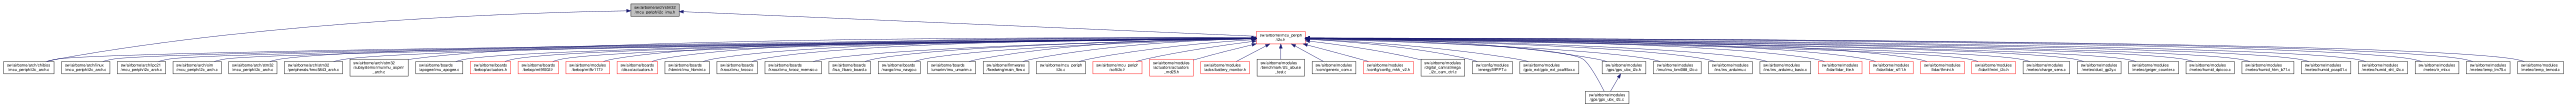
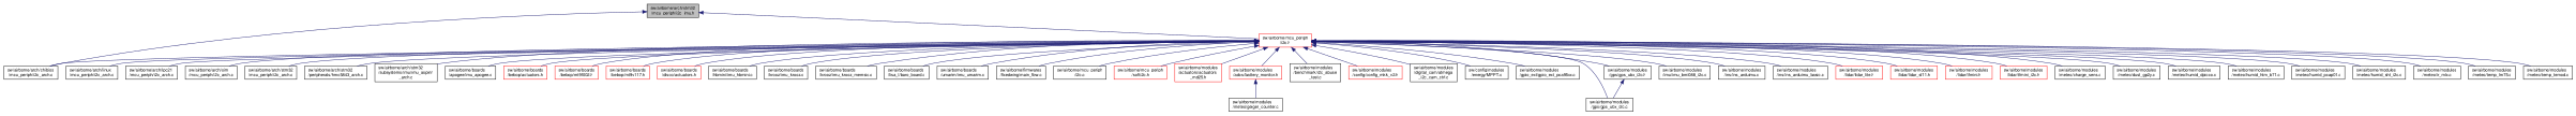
  digraph {
    node [color=black fillcolor=white fontname=FreeSans fontsize=10 shape=record style=filled]
    edge [color=midnightblue dir=back fontname=FreeSans fontsize=10 labelfontname=FreeSans labelfontsize=10 style=solid]
    n1 [fillcolor=grey75 fontcolor=black height=0.2 label="sw/airborne/arch/stm32\l/mcu_periph/i2c_imu.h" width=0.4]
    n2 [height=0.2 label="sw/airborne/arch/chibios\l/mcu_periph/i2c_arch.c" width=0.4]
    n3 [color=red height=0.2 label="sw/airborne/mcu_periph\l/i2c.h" width=0.4]
    n4 [height=0.2 label="sw/airborne/arch/linux\l/mcu_periph/i2c_arch.c" width=0.4]
    n5 [height=0.2 label="sw/airborne/arch/lpc21\l/mcu_periph/i2c_arch.c" width=0.4]
    n6 [height=0.2 label="sw/airborne/arch/sim\l/mcu_periph/i2c_arch.c" width=0.4]
    n7 [height=0.2 label="sw/airborne/arch/stm32\l/mcu_periph/i2c_arch.c" width=0.4]
    n8 [height=0.2 label="sw/airborne/arch/stm32\l/peripherals/hmc5843_arch.c" width=0.4]
    n9 [height=0.2 label="sw/airborne/arch/stm32\l/subsystems/imu/imu_aspirin\l_arch.c" width=0.4]
    n10 [height=0.2 label="sw/airborne/boards\l/apogee/imu_apogee.c" width=0.4]
    n11 [color=red height=0.2 label="sw/airborne/boards\l/bebop/actuators.h" width=0.4]
    n12 [color=red height=0.2 label="sw/airborne/boards\l/bebop/mt9f002.h" width=0.4]
-   n13 [color=red height=0.2 label="sw/airborne/modules\l/bebop/mt9v117.h" width=0.4]
+   n13 [color=red height=0.2 label="sw/airborne/boards\l/bebop/mt9v117.h" width=0.4]
    n14 [color=red height=0.2 label="sw/airborne/boards\l/disco/actuators.h" width=0.4]
    n15 [height=0.2 label="sw/airborne/boards\l/hbmini/imu_hbmini.c" width=0.4]
    n16 [height=0.2 label="sw/airborne/boards\l/krooz/imu_krooz.c" width=0.4]
    n17 [height=0.2 label="sw/airborne/boards\l/krooz/imu_krooz_memsic.c" width=0.4]
    n18 [height=0.2 label="sw/airborne/boards\l/lisa_l/baro_board.c" width=0.4]
-   n19 [height=0.2 label="sw/airborne/boards\l/navgo/imu_navgo.c" width=0.4]
    n20 [height=0.2 label="sw/airborne/boards\l/umarim/imu_umarim.c" width=0.4]
    n21 [height=0.2 label="sw/airborne/firmwares\l/fixedwing/main_fbw.c" width=0.4]
    n22 [height=0.2 label="sw/airborne/mcu_periph\l/i2c.c" width=0.4]
    n23 [color=red height=0.2 label="sw/airborne/mcu_periph\l/softi2c.h" width=0.4]
    n24 [color=red height=0.2 label="sw/airborne/modules\l/actuators/actuators\l_md25.h" width=0.4]
    n25 [color=red height=0.2 label="sw/airborne/modules\l/adcs/battery_monitor.h" width=0.4]
    n26 [height=0.2 label="sw/airborne/modules\l/benchmark/i2c_abuse\l_test.c" width=0.4]
-   n27 [height=0.2 label="sw/airborne/modules\l/com/generic_com.c" width=0.4]
    n28 [color=red height=0.2 label="sw/airborne/modules\l/config/config_mkk_v2.h" width=0.4]
    n29 [height=0.2 label="sw/airborne/modules\l/digital_cam/atmega\l_i2c_cam_ctrl.c" width=0.4]
    n30 [height=0.2 label="sw/config/modules\l/energy/MPPT.c" width=0.4]
    n31 [height=0.2 label="sw/airborne/modules\l/gpio_ext/gpio_ext_pca95xx.c" width=0.4]
    n32 [height=0.2 label="sw/airborne/modules\l/gps/gps_ubx_i2c.c" width=0.4]
    n33 [height=0.2 label="sw/airborne/modules\l/gps/gps_ubx_i2c.h" width=0.4]
    n34 [height=0.2 label="sw/airborne/modules\l/imu/imu_bmi088_i2c.c" width=0.4]
    n35 [height=0.2 label="sw/airborne/modules\l/ins/ins_arduimu.c" width=0.4]
    n36 [height=0.2 label="sw/airborne/modules\l/ins/ins_arduimu_basic.c" width=0.4]
    n37 [color=red height=0.2 label="sw/airborne/modules\l/lidar/lidar_lite.h" width=0.4]
    n38 [color=red height=0.2 label="sw/airborne/modules\l/lidar/lidar_sf11.h" width=0.4]
    n39 [color=red height=0.2 label="sw/airborne/modules\l/lidar/tfmini.h" width=0.4]
    n40 [color=red height=0.2 label="sw/airborne/modules\l/lidar/tfmini_i2c.h" width=0.4]
    n41 [height=0.2 label="sw/airborne/modules\l/meteo/charge_sens.c" width=0.4]
    n42 [height=0.2 label="sw/airborne/modules\l/meteo/dust_gp2y.c" width=0.4]
    n43 [height=0.2 label="sw/airborne/modules\l/meteo/geiger_counter.c" width=0.4]
    n44 [height=0.2 label="sw/airborne/modules\l/meteo/humid_dpicco.c" width=0.4]
    n45 [height=0.2 label="sw/airborne/modules\l/meteo/humid_htm_b71.c" width=0.4]
    n46 [height=0.2 label="sw/airborne/modules\l/meteo/humid_pcap01.c" width=0.4]
    n47 [height=0.2 label="sw/airborne/modules\l/meteo/humid_sht_i2c.c" width=0.4]
    n48 [height=0.2 label="sw/airborne/modules\l/meteo/ir_mlx.c" width=0.4]
    n49 [height=0.2 label="sw/airborne/modules\l/meteo/temp_lm75.c" width=0.4]
    n50 [height=0.2 label="sw/airborne/modules\l/meteo/temp_temod.c" width=0.4]
    n1 -> n2
    n1 -> n3
    n3 -> n2
    n3 -> n4
    n3 -> n5
    n3 -> n6
    n3 -> n7
    n3 -> n8
    n3 -> n9
    n3 -> n10
    n3 -> n11
    n3 -> n12
    n3 -> n13
    n3 -> n14
    n3 -> n15
    n3 -> n16
    n3 -> n17
    n3 -> n18
-   n3 -> n19
    n3 -> n20
    n3 -> n21
    n3 -> n22
    n3 -> n23
    n3 -> n24
    n3 -> n25
    n3 -> n26
-   n3 -> n27
    n3 -> n28
    n3 -> n29
    n3 -> n30
    n3 -> n31
    n3 -> n32
    n3 -> n33
    n3 -> n34
    n3 -> n35
    n3 -> n36
    n3 -> n37
    n3 -> n38
    n3 -> n39
    n3 -> n40
    n3 -> n41
    n3 -> n42
-   n3 -> n43
+   n25 -> n43
    n3 -> n44
    n3 -> n45
    n3 -> n46
    n3 -> n47
    n3 -> n48
    n3 -> n49
    n3 -> n50
    n33 -> n32
  }
